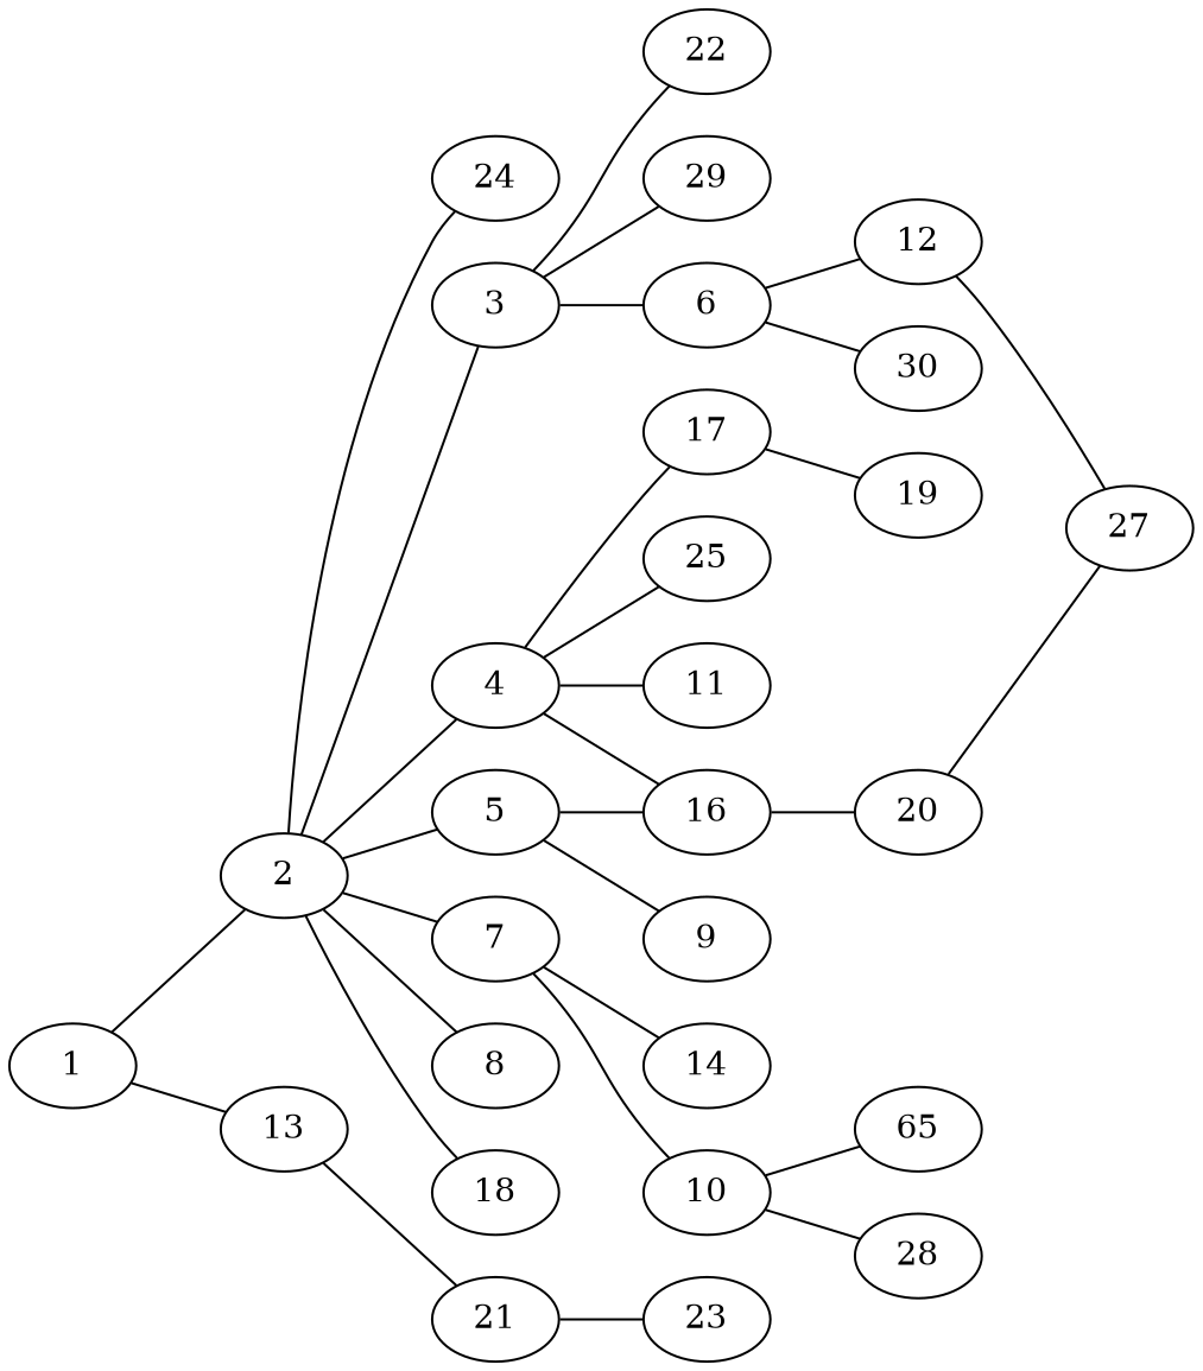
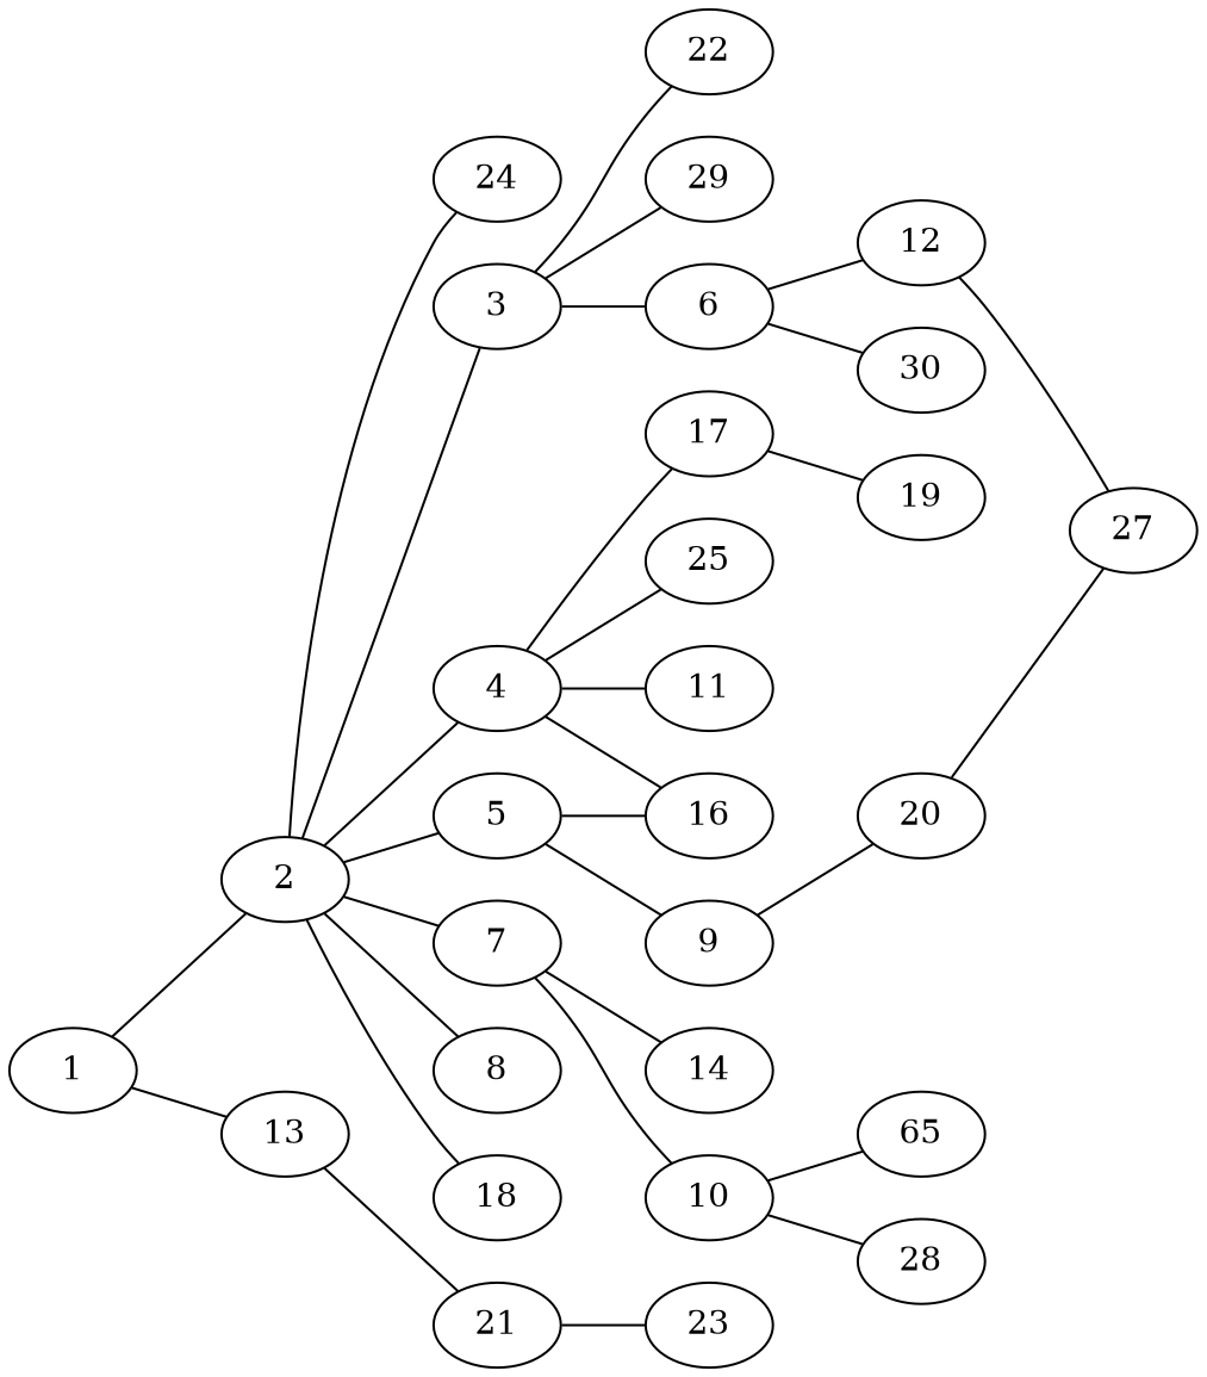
  graph {
    rankdir=LR
    1
    2
    13
    3
    4
    5
    7
    8
    18
    24
    21
    6
    22
    29
    11
    16
    17
    25
    9
    10
    14
    23
    12
    30
    20
    19
    n27 [label=65]
    28
    27
    1 -- 2
    1 -- 13
    2 -- 3
    2 -- 4
    2 -- 5
    2 -- 7
    2 -- 8
    2 -- 18
    2 -- 24
    13 -- 21
    3 -- 6
    3 -- 22
    3 -- 29
    4 -- 11
    4 -- 16
    4 -- 17
    4 -- 25
    5 -- 16
    5 -- 9
    7 -- 10
    7 -- 14
    21 -- 23
    6 -- 12
    6 -- 30
-   16 -- 20
+   9 -- 20
    17 -- 19
    10 -- n27
    10 -- 28
    12 -- 27
    20 -- 27
  }
